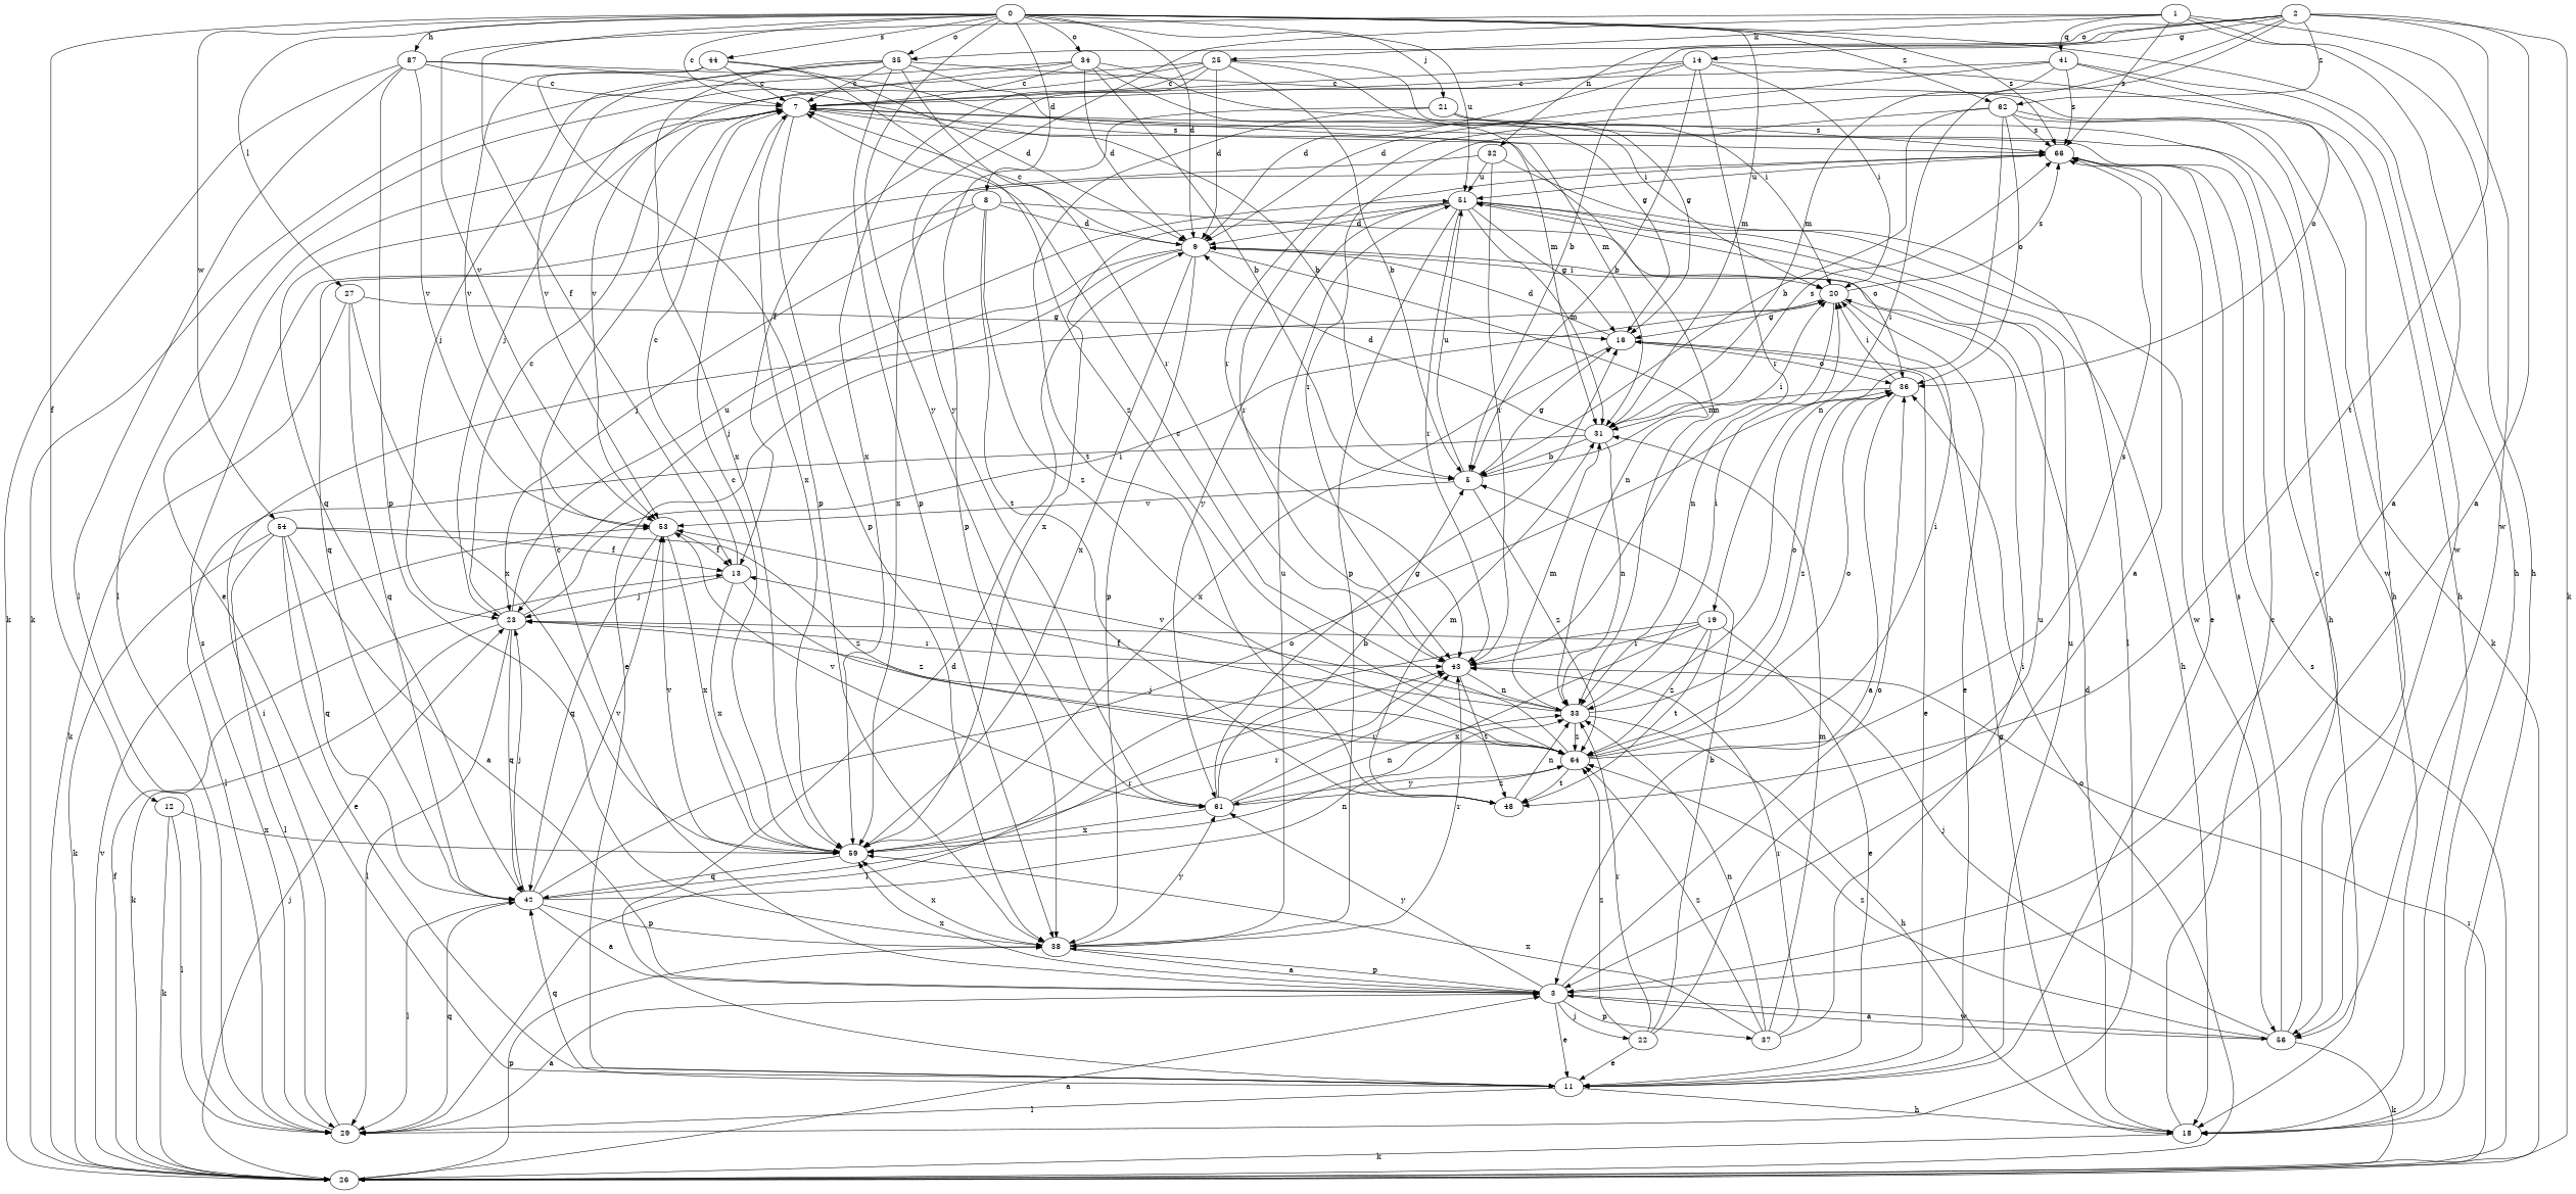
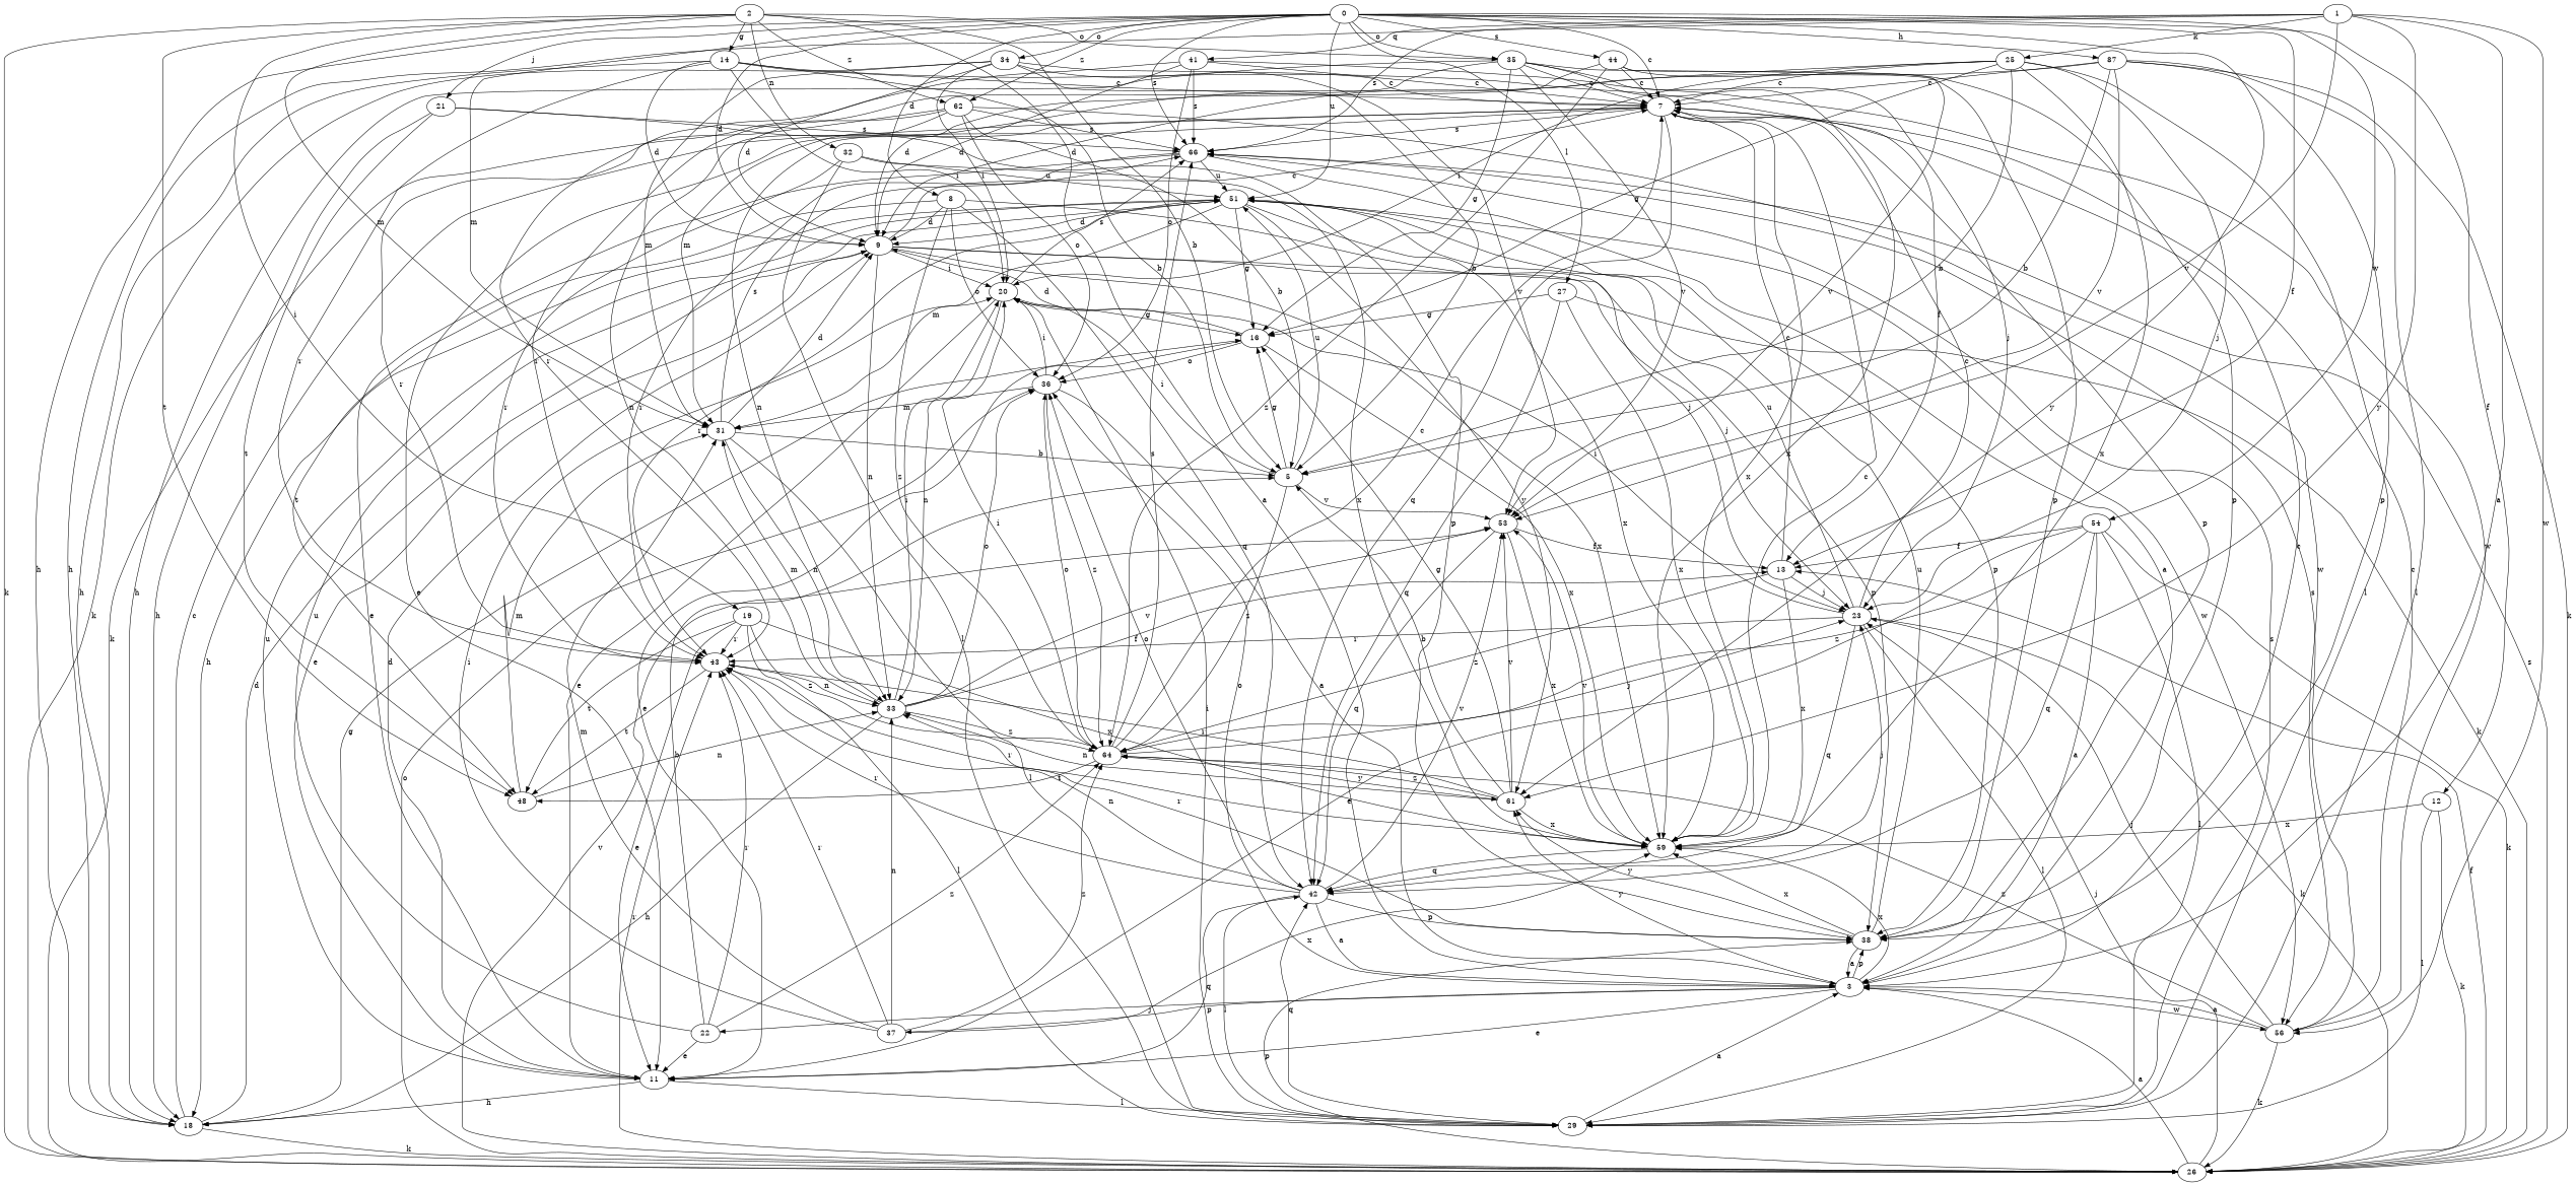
  strict digraph {
    0
    7
    8
    9
    12
    13
    n7 [label=87]
    18
    21
    27
    31
    34
    35
    44
    n15 [label=66]
    51
    54
    61
    62
    11
    38
    59
    33
    42
    48
    36
    64
    23
    20
    26
    29
    53
    5
    16
    43
    3
    56
    1
    25
    41
    22
    37
    2
    14
    19
    32
    0 -> 7 [label=c]
    0 -> 8 [label=d]
    0 -> 9 [label=d]
    0 -> 12 [label=f]
    0 -> 13 [label=f]
    0 -> n7 [label=h]
    0 -> 18 [label=h]
    0 -> 21 [label=j]
    0 -> 27 [label=l]
    0 -> 31 [label=m]
    0 -> 34 [label=o]
    0 -> 35 [label=o]
    0 -> 44 [label=s]
    0 -> n15 [label=s]
    0 -> 51 [label=u]
    0 -> 54 [label=w]
    0 -> 61 [label=y]
    0 -> 62 [label=z]
    7 -> n15 [label=s]
    7 -> 11 [label=e]
    7 -> 38 [label=p]
    7 -> 59 [label=x]
    7 -> 33 [label=n]
    7 -> 42 [label=q]
    8 -> 9 [label=d]
    8 -> 42 [label=q]
    8 -> 48 [label=t]
    8 -> 36 [label=o]
    8 -> 64 [label=z]
    8 -> 23 [label=j]
    9 -> 7 [label=c]
    9 -> 11 [label=e]
    9 -> 38 [label=p]
    9 -> 59 [label=x]
    9 -> 33 [label=n]
    9 -> 23 [label=j]
    9 -> 20 [label=i]
    12 -> 59 [label=x]
    12 -> 26 [label=k]
    12 -> 29 [label=l]
    13 -> 7 [label=c]
    13 -> 59 [label=x]
    13 -> 64 [label=z]
    13 -> 23 [label=j]
    n7 -> 7 [label=c]
    n7 -> 31 [label=m]
    n7 -> 38 [label=p]
    n7 -> 26 [label=k]
    n7 -> 29 [label=l]
    n7 -> 53 [label=v]
    n7 -> 5 [label=b]
    18 -> 7 [label=c]
    18 -> 9 [label=d]
    18 -> 26 [label=k]
    18 -> 16 [label=g]
    21 -> 18 [label=h]
    21 -> n15 [label=s]
    21 -> 38 [label=p]
    21 -> 48 [label=t]
    27 -> 59 [label=x]
    27 -> 42 [label=q]
    27 -> 26 [label=k]
    27 -> 16 [label=g]
    31 -> 9 [label=d]
    31 -> n15 [label=s]
    31 -> 33 [label=n]
    31 -> 29 [label=l]
    31 -> 5 [label=b]
    34 -> 7 [label=c]
    34 -> 9 [label=d]
    34 -> 31 [label=m]
    34 -> 20 [label=i]
    34 -> 26 [label=k]
    34 -> 53 [label=v]
    34 -> 5 [label=b]
    35 -> 7 [label=c]
    35 -> 18 [label=h]
    35 -> 38 [label=p]
    35 -> 59 [label=x]
    35 -> 23 [label=j]
    35 -> 53 [label=v]
    35 -> 16 [label=g]
    35 -> 43 [label=r]
    44 -> 7 [label=c]
    44 -> 9 [label=d]
    44 -> 38 [label=p]
    44 -> 64 [label=z]
    44 -> 53 [label=v]
    n15 -> 51 [label=u]
    n15 -> 11 [label=e]
    n15 -> 43 [label=r]
    n15 -> 3 [label=a]
    51 -> 9 [label=d]
    51 -> 18 [label=h]
    51 -> 31 [label=m]
    51 -> 61 [label=y]
    51 -> 38 [label=p]
    51 -> 59 [label=x]
    51 -> 16 [label=g]
    51 -> 43 [label=r]
    51 -> 56 [label=w]
    54 -> 13 [label=f]
    54 -> 11 [label=e]
    54 -> 42 [label=q]
    54 -> 64 [label=z]
    54 -> 26 [label=k]
    54 -> 29 [label=l]
    54 -> 3 [label=a]
    61 -> 59 [label=x]
    61 -> 33 [label=n]
    61 -> 64 [label=z]
    61 -> 53 [label=v]
    61 -> 5 [label=b]
    61 -> 16 [label=g]
    61 -> 43 [label=r]
    62 -> n15 [label=s]
    62 -> 33 [label=n]
    62 -> 36 [label=o]
    62 -> 26 [label=k]
    62 -> 5 [label=b]
    62 -> 43 [label=r]
    62 -> 56 [label=w]
    11 -> 9 [label=d]
    11 -> 18 [label=h]
    11 -> 51 [label=u]
    11 -> 42 [label=q]
    11 -> 29 [label=l]
    38 -> 51 [label=u]
    38 -> 61 [label=y]
    38 -> 59 [label=x]
    38 -> 43 [label=r]
    38 -> 3 [label=a]
    59 -> 7 [label=c]
    59 -> 42 [label=q]
    59 -> 53 [label=v]
    59 -> 43 [label=r]
    33 -> 13 [label=f]
    33 -> 18 [label=h]
    33 -> 31 [label=m]
    33 -> 36 [label=o]
    33 -> 64 [label=z]
    33 -> 20 [label=i]
    33 -> 53 [label=v]
    42 -> 38 [label=p]
    42 -> 33 [label=n]
    42 -> 36 [label=o]
    42 -> 23 [label=j]
    42 -> 29 [label=l]
    42 -> 53 [label=v]
    42 -> 43 [label=r]
    42 -> 3 [label=a]
    48 -> 31 [label=m]
    48 -> 33 [label=n]
    36 -> 31 [label=m]
    36 -> 64 [label=z]
    36 -> 20 [label=i]
    36 -> 3 [label=a]
    64 -> 7 [label=c]
    64 -> n15 [label=s]
    64 -> 61 [label=y]
    64 -> 48 [label=t]
    64 -> 36 [label=o]
    64 -> 23 [label=j]
    64 -> 20 [label=i]
    23 -> 7 [label=c]
    23 -> 51 [label=u]
    23 -> 42 [label=q]
    23 -> 20 [label=i]
    23 -> 26 [label=k]
    23 -> 29 [label=l]
    23 -> 43 [label=r]
    20 -> n15 [label=s]
    20 -> 11 [label=e]
    20 -> 33 [label=n]
    20 -> 16 [label=g]
    26 -> 13 [label=f]
    26 -> n15 [label=s]
    26 -> 38 [label=p]
    26 -> 36 [label=o]
    26 -> 23 [label=j]
    26 -> 53 [label=v]
    26 -> 43 [label=r]
    26 -> 3 [label=a]
    29 -> n15 [label=s]
    29 -> 42 [label=q]
    29 -> 20 [label=i]
    29 -> 3 [label=a]
    53 -> 13 [label=f]
    53 -> 59 [label=x]
    53 -> 42 [label=q]
    5 -> 51 [label=u]
    5 -> 64 [label=z]
    5 -> 20 [label=i]
    5 -> 53 [label=v]
    5 -> 16 [label=g]
    16 -> 9 [label=d]
    16 -> 11 [label=e]
    16 -> 59 [label=x]
    16 -> 36 [label=o]
    43 -> 33 [label=n]
    43 -> 48 [label=t]
    3 -> 7 [label=c]
    3 -> 61 [label=y]
    3 -> 11 [label=e]
    3 -> 38 [label=p]
    3 -> 59 [label=x]
    3 -> 36 [label=o]
    3 -> 56 [label=w]
    3 -> 22 [label=j]
    3 -> 37 [label=p]
    56 -> 7 [label=c]
    56 -> n15 [label=s]
    56 -> 64 [label=z]
    56 -> 23 [label=j]
    56 -> 26 [label=k]
    56 -> 3 [label=a]
    1 -> 18 [label=h]
    1 -> n15 [label=s]
    1 -> 61 [label=y]
    1 -> 53 [label=v]
    1 -> 3 [label=a]
    1 -> 56 [label=w]
    1 -> 25 [label=k]
    1 -> 41 [label=q]
    25 -> 7 [label=c]
    25 -> 9 [label=d]
    25 -> 59 [label=x]
    25 -> 23 [label=j]
    25 -> 20 [label=i]
    25 -> 29 [label=l]
    25 -> 5 [label=b]
    25 -> 16 [label=g]
    41 -> 7 [label=c]
    41 -> 9 [label=d]
    41 -> n15 [label=s]
    41 -> 36 [label=o]
    41 -> 43 [label=r]
    41 -> 56 [label=w]
    22 -> 51 [label=u]
    22 -> 11 [label=e]
    22 -> 64 [label=z]
    22 -> 5 [label=b]
-   22 -> 33 [label=r]
+   22 -> 43 [label=r]
    37 -> 31 [label=m]
    37 -> 59 [label=x]
    37 -> 33 [label=n]
    37 -> 64 [label=z]
    37 -> 20 [label=i]
    37 -> 43 [label=r]
    2 -> 31 [label=m]
    2 -> 35 [label=o]
    2 -> 62 [label=z]
    2 -> 48 [label=t]
    2 -> 26 [label=k]
    2 -> 5 [label=b]
    2 -> 3 [label=a]
    2 -> 14 [label=g]
    2 -> 19 [label=i]
    2 -> 32 [label=n]
    14 -> 7 [label=c]
    14 -> 9 [label=d]
    14 -> 13 [label=f]
    14 -> 18 [label=h]
    14 -> 20 [label=i]
    14 -> 5 [label=b]
    14 -> 43 [label=r]
    19 -> 11 [label=e]
    19 -> 59 [label=x]
    19 -> 48 [label=t]
    19 -> 64 [label=z]
    19 -> 29 [label=l]
    19 -> 43 [label=r]
    32 -> 51 [label=u]
    32 -> 59 [label=x]
    32 -> 29 [label=l]
    32 -> 43 [label=r]
  }
